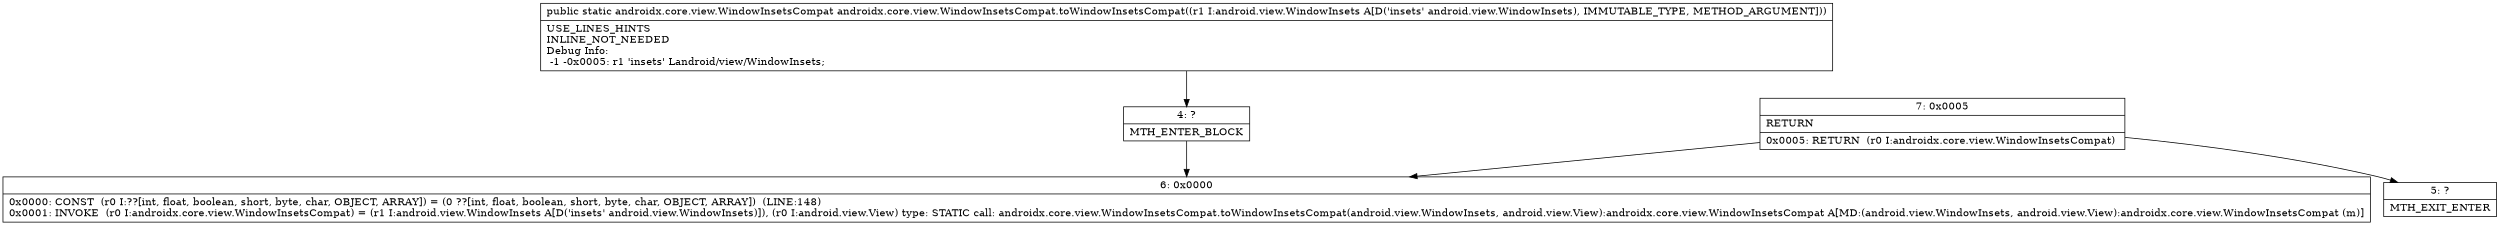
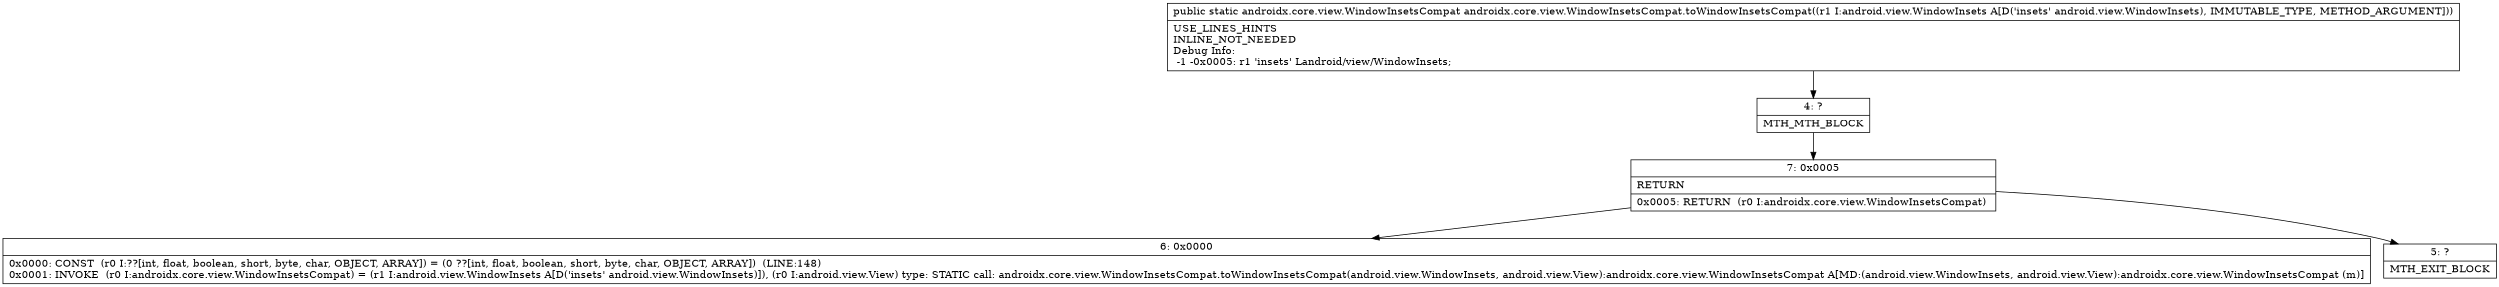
  digraph {
    node [shape=record]
-   n1 [label="{4\:\ ?|MTH_ENTER_BLOCK\l}"]
+   n1 [label="{4\:\ ?|MTH_MTH_BLOCK\l}"]
    n2 [label="{6\:\ 0x0000|0x0000: CONST  (r0 I:??[int, float, boolean, short, byte, char, OBJECT, ARRAY]) = (0 ??[int, float, boolean, short, byte, char, OBJECT, ARRAY])  (LINE:148)\l0x0001: INVOKE  (r0 I:androidx.core.view.WindowInsetsCompat) = (r1 I:android.view.WindowInsets A[D('insets' android.view.WindowInsets)]), (r0 I:android.view.View) type: STATIC call: androidx.core.view.WindowInsetsCompat.toWindowInsetsCompat(android.view.WindowInsets, android.view.View):androidx.core.view.WindowInsetsCompat A[MD:(android.view.WindowInsets, android.view.View):androidx.core.view.WindowInsetsCompat (m)]\l}"]
    n3 [label="{7\:\ 0x0005|RETURN\l|0x0005: RETURN  (r0 I:androidx.core.view.WindowInsetsCompat) \l}"]
-   n4 [label="{5\:\ ?|MTH_EXIT_ENTER\l}"]
+   n4 [label="{5\:\ ?|MTH_EXIT_BLOCK\l}"]
    n5 [label="{public static androidx.core.view.WindowInsetsCompat androidx.core.view.WindowInsetsCompat.toWindowInsetsCompat((r1 I:android.view.WindowInsets A[D('insets' android.view.WindowInsets), IMMUTABLE_TYPE, METHOD_ARGUMENT]))  | USE_LINES_HINTS\lINLINE_NOT_NEEDED\lDebug Info:\l  \-1 \-0x0005: r1 'insets' Landroid\/view\/WindowInsets;\l}"]
-   n1 -> n2
+   n1 -> n3
    n3 -> n2
    n3 -> n4
    n5 -> n1
  }
